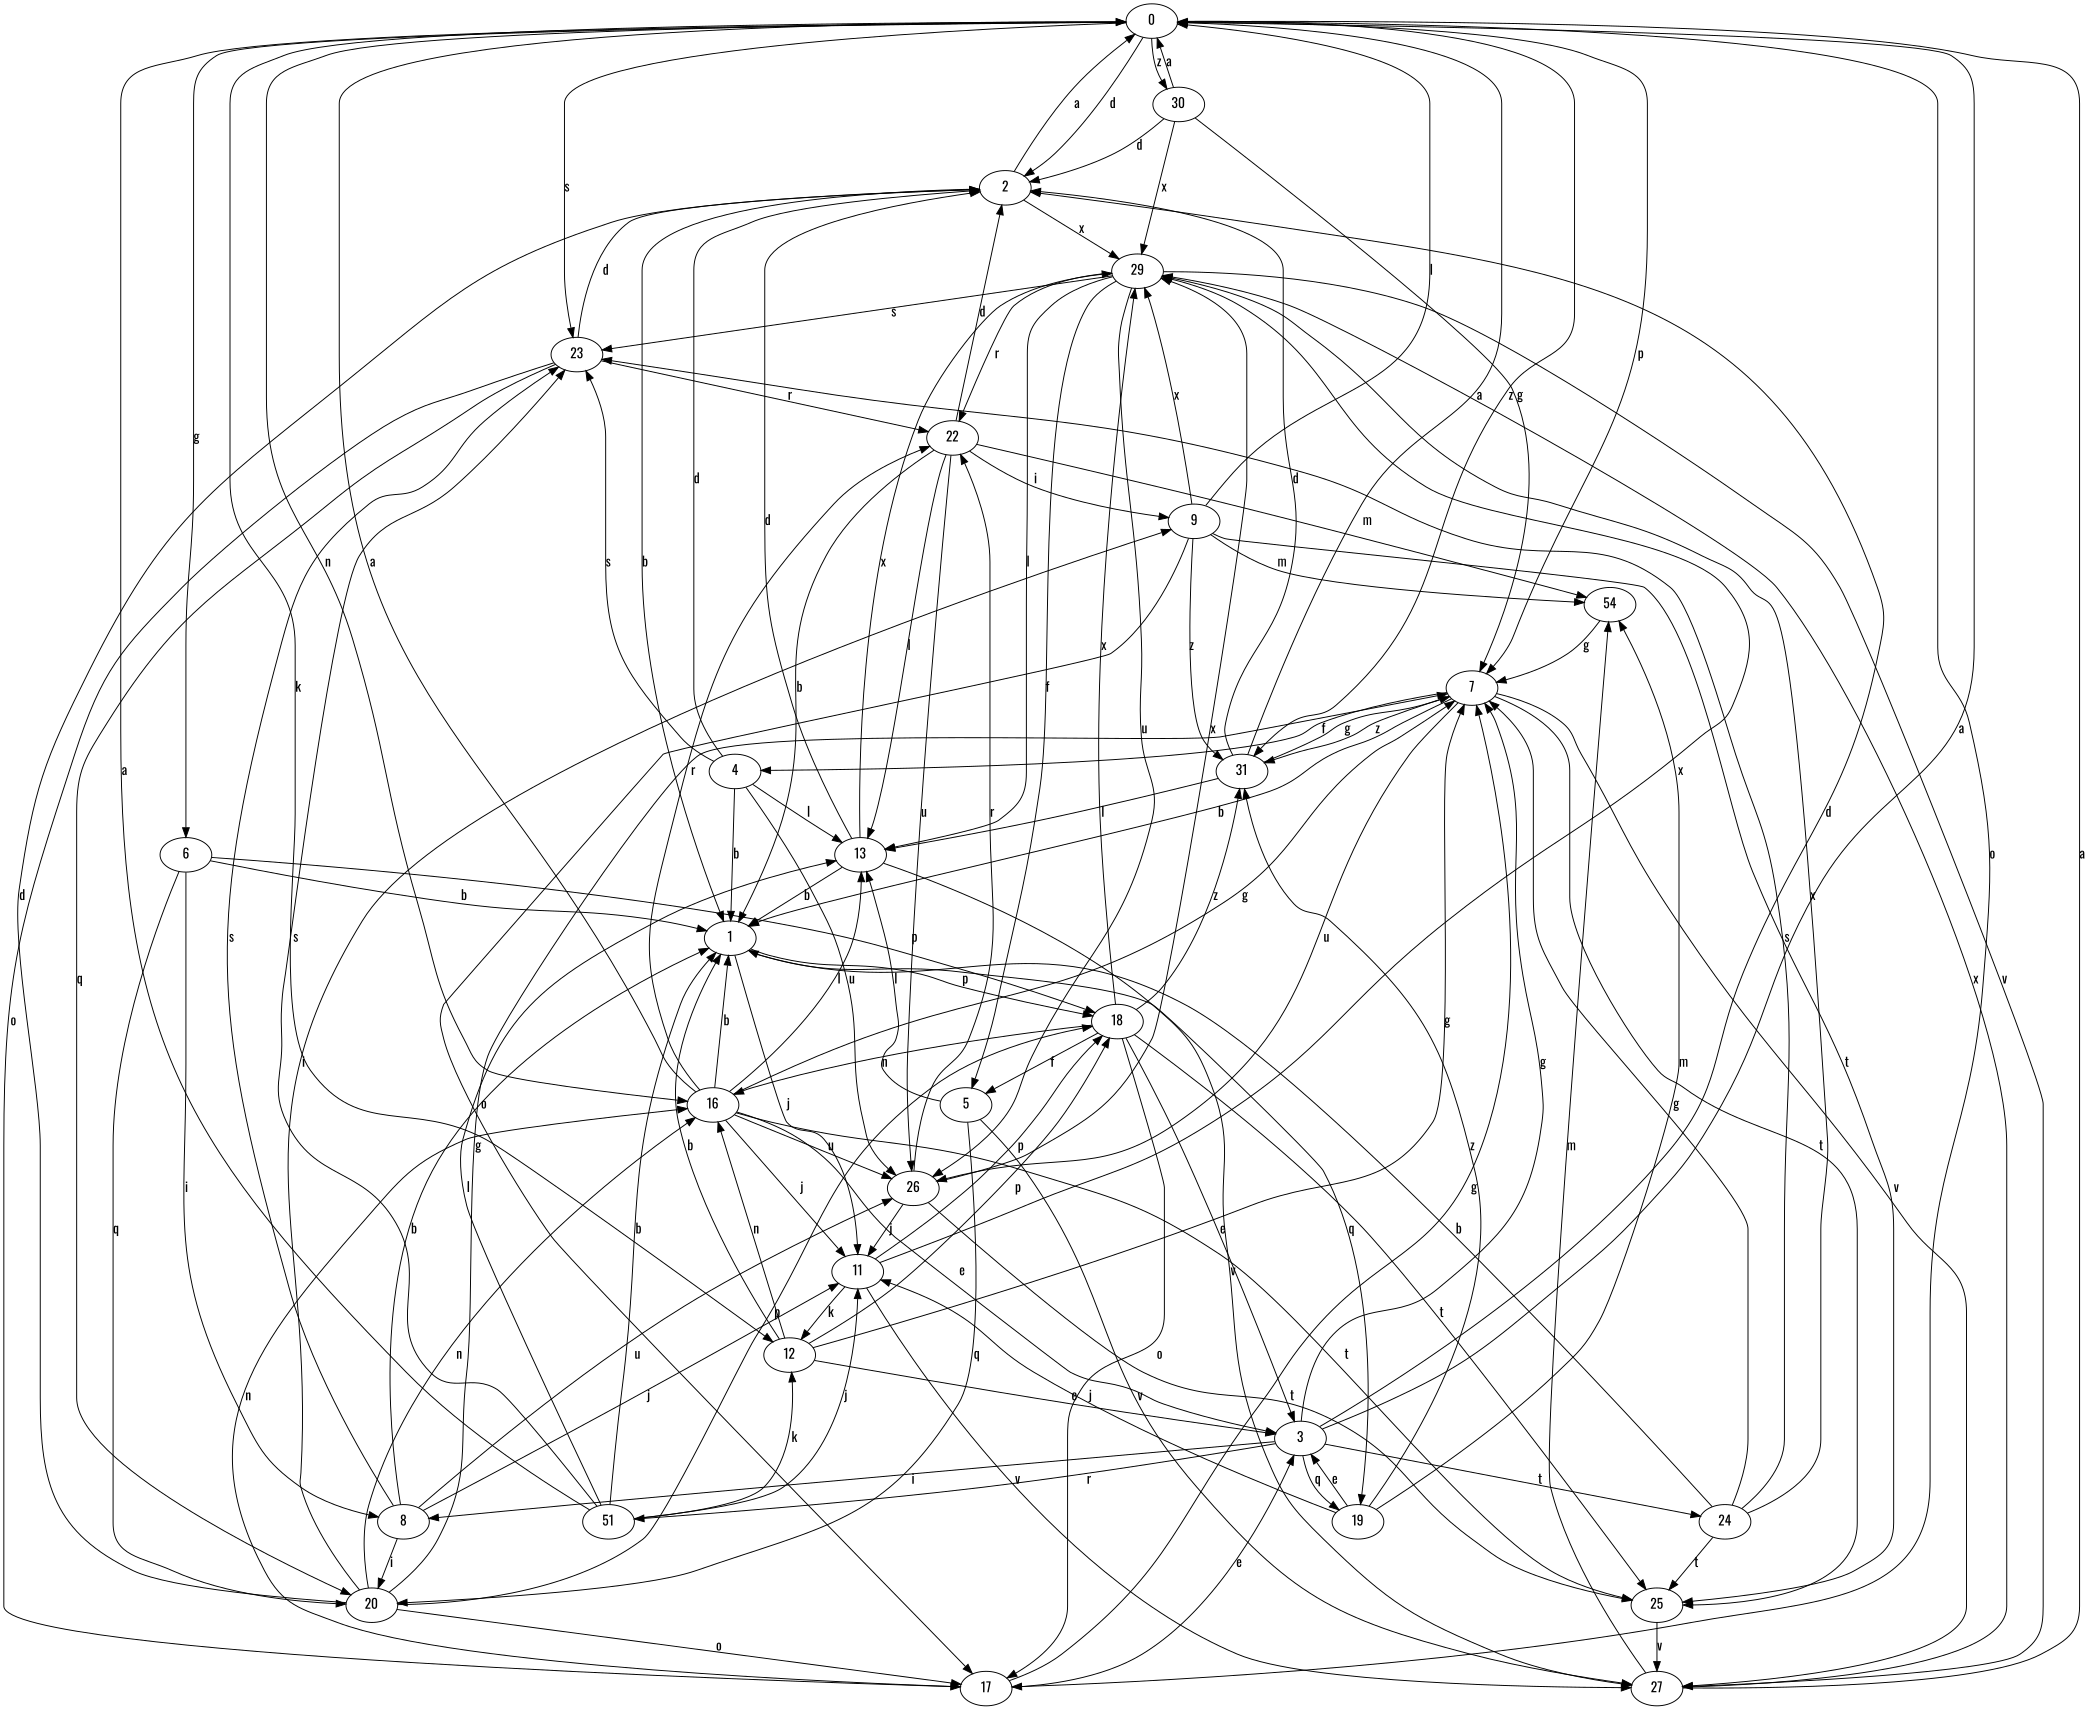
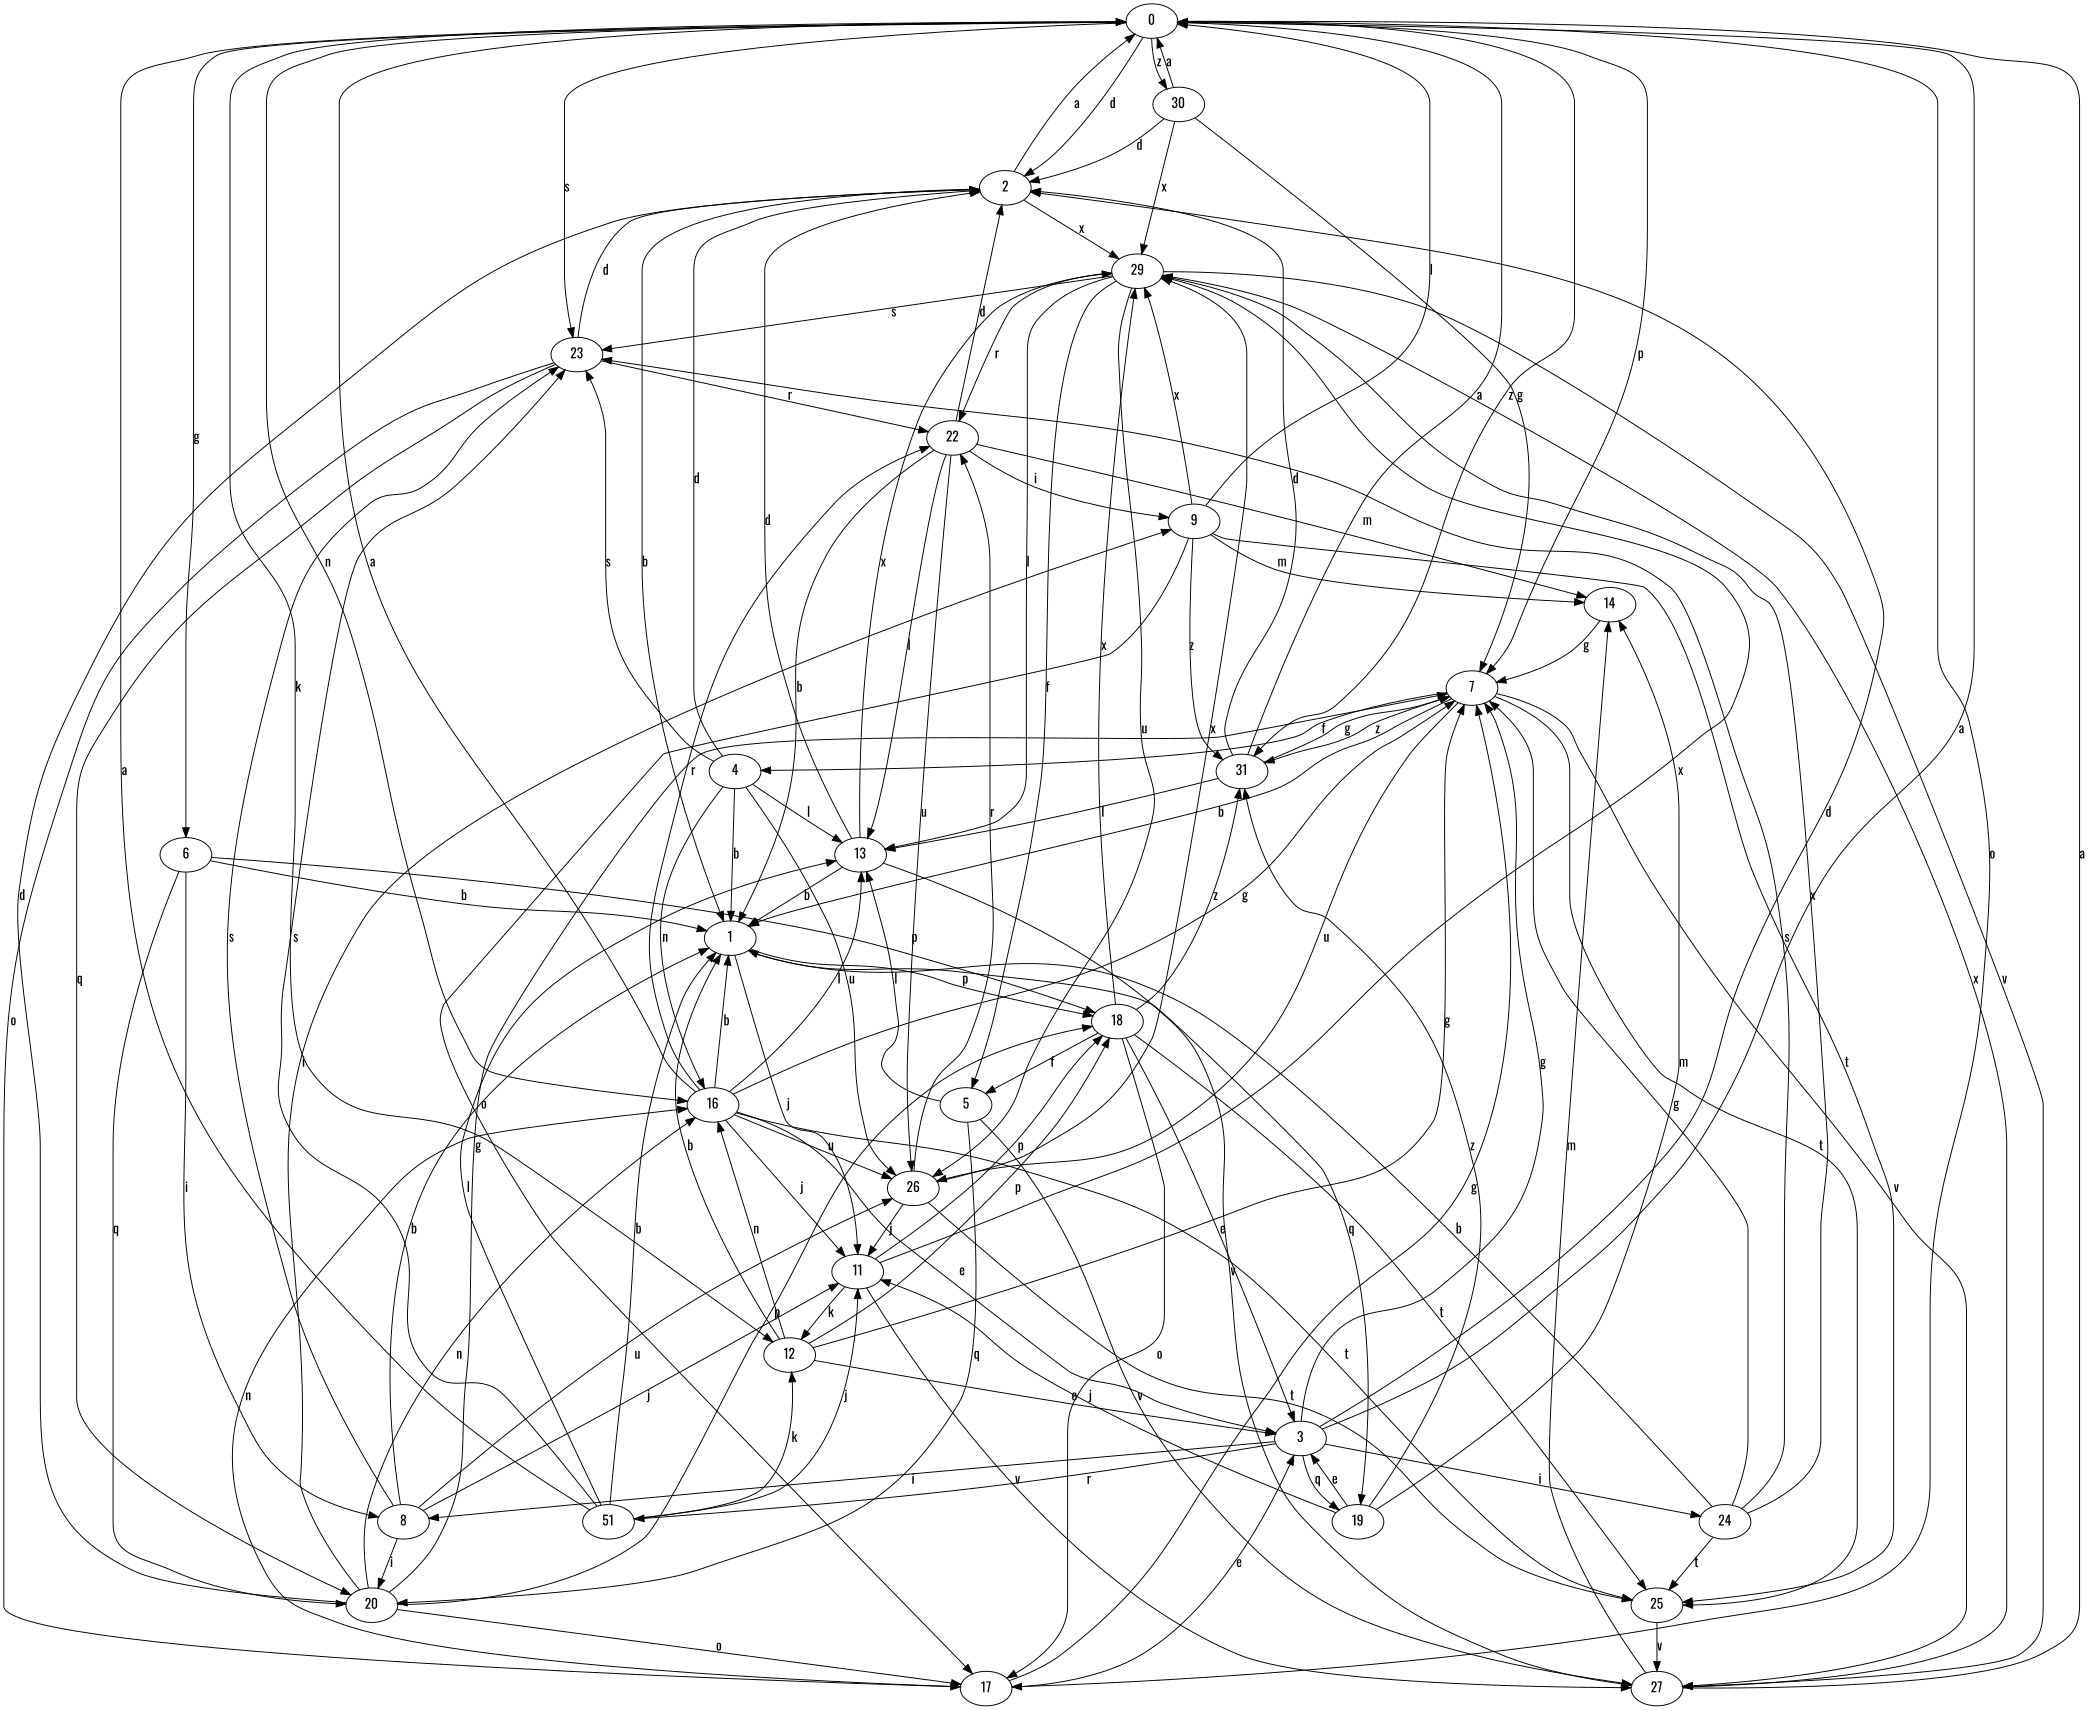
  strict digraph {
    fontname=Oswald
    node [fontname=Oswald]
    edge [fontname=Oswald]
    0
    2
    6
    12
    16
    17
    23
    30
    31
    7
    1
    29
    18
    8
    20
    3
    11
    13
    26
    25
    22
    5
    19
    27
-   14 [label=54]
+   14
    n26 [label=51]
    24
    4
    9
    0 -> 2 [label=d]
    0 -> 6 [label=g]
    0 -> 12 [label=k]
    0 -> 16 [label=n]
    0 -> 17 [label=o]
    0 -> 23 [label=s]
    0 -> 30 [label=z]
    0 -> 31 [label=z]
    0 -> 7 [label=p]
    2 -> 0 [label=a]
    2 -> 1 [label=b]
    2 -> 29 [label=x]
    6 -> 1 [label=b]
    6 -> 18 [label=p]
    6 -> 8 [label=i]
    6 -> 20 [label=q]
    12 -> 16 [label=n]
    12 -> 7 [label=g]
    12 -> 1 [label=b]
    12 -> 18 [label=p]
    12 -> 3 [label=e]
    16 -> 0 [label=a]
    16 -> 7 [label=g]
    16 -> 1 [label=b]
    16 -> 3 [label=e]
    16 -> 11 [label=j]
    16 -> 13 [label=l]
    16 -> 26 [label=u]
    16 -> 25 [label=t]
    16 -> 22 [label=r]
    17 -> 16 [label=n]
    17 -> 7 [label=g]
    17 -> 3 [label=e]
    23 -> 2 [label=d]
    23 -> 17 [label=o]
    23 -> 20 [label=q]
    23 -> 22 [label=r]
    30 -> 0 [label=a]
    30 -> 2 [label=d]
    30 -> 7 [label=g]
    30 -> 29 [label=x]
    31 -> 0 [label=a]
    31 -> 2 [label=d]
    31 -> 7 [label=g]
    31 -> 13 [label=l]
    7 -> 31 [label=z]
    7 -> 1 [label=b]
    7 -> 26 [label=u]
    7 -> 25 [label=t]
    7 -> 27 [label=v]
    7 -> 4 [label=f]
    1 -> 18 [label=p]
    1 -> 11 [label=j]
    1 -> 19 [label=q]
    29 -> 23 [label=s]
    29 -> 13 [label=l]
    29 -> 26 [label=u]
    29 -> 22 [label=r]
    29 -> 5 [label=f]
    29 -> 27 [label=v]
    18 -> 17 [label=o]
    18 -> 31 [label=z]
    18 -> 29 [label=x]
    18 -> 3 [label=e]
    18 -> 25 [label=t]
    18 -> 5 [label=f]
    8 -> 23 [label=s]
    8 -> 1 [label=b]
    8 -> 20 [label=i]
    8 -> 11 [label=j]
    8 -> 26 [label=u]
    20 -> 2 [label=d]
    20 -> 16 [label=n]
    20 -> 17 [label=o]
    20 -> 7 [label=g]
    20 -> 18 [label=p]
    20 -> 9 [label=i]
    3 -> 0 [label=a]
    3 -> 2 [label=d]
    3 -> 7 [label=g]
    3 -> 8 [label=i]
    3 -> 19 [label=q]
    3 -> n26 [label=r]
-   3 -> 24 [label=t]
+   3 -> 24 [label=i]
    11 -> 12 [label=k]
    11 -> 29 [label=x]
    11 -> 18 [label=p]
    11 -> 27 [label=v]
    13 -> 2 [label=d]
    13 -> 1 [label=b]
    13 -> 29 [label=x]
    13 -> 27 [label=v]
    26 -> 29 [label=x]
    26 -> 11 [label=j]
    26 -> 25 [label=t]
    26 -> 22 [label=r]
    25 -> 27 [label=v]
    22 -> 2 [label=d]
    22 -> 1 [label=b]
    22 -> 13 [label=l]
    22 -> 26 [label=u]
    22 -> 14 [label=m]
    22 -> 9 [label=i]
    5 -> 20 [label=q]
    5 -> 13 [label=l]
    5 -> 27 [label=v]
    19 -> 31 [label=z]
    19 -> 3 [label=e]
    19 -> 11 [label=j]
    19 -> 14 [label=m]
    27 -> 0 [label=a]
    27 -> 29 [label=x]
    27 -> 14 [label=m]
    14 -> 7 [label=g]
    n26 -> 0 [label=a]
    n26 -> 12 [label=k]
    n26 -> 23 [label=s]
    n26 -> 1 [label=b]
    n26 -> 11 [label=j]
    n26 -> 13 [label=l]
    24 -> 23 [label=s]
    24 -> 7 [label=g]
    24 -> 1 [label=b]
    24 -> 29 [label=x]
    24 -> 25 [label=t]
    4 -> 2 [label=d]
-   18 -> 16 [label=n]
+   4 -> 16 [label=n]
    4 -> 23 [label=s]
    4 -> 1 [label=b]
    4 -> 13 [label=l]
    4 -> 26 [label=u]
    9 -> 0 [label=l]
    9 -> 17 [label=o]
    9 -> 31 [label=z]
    9 -> 29 [label=x]
    9 -> 25 [label=t]
    9 -> 14 [label=m]
  }
